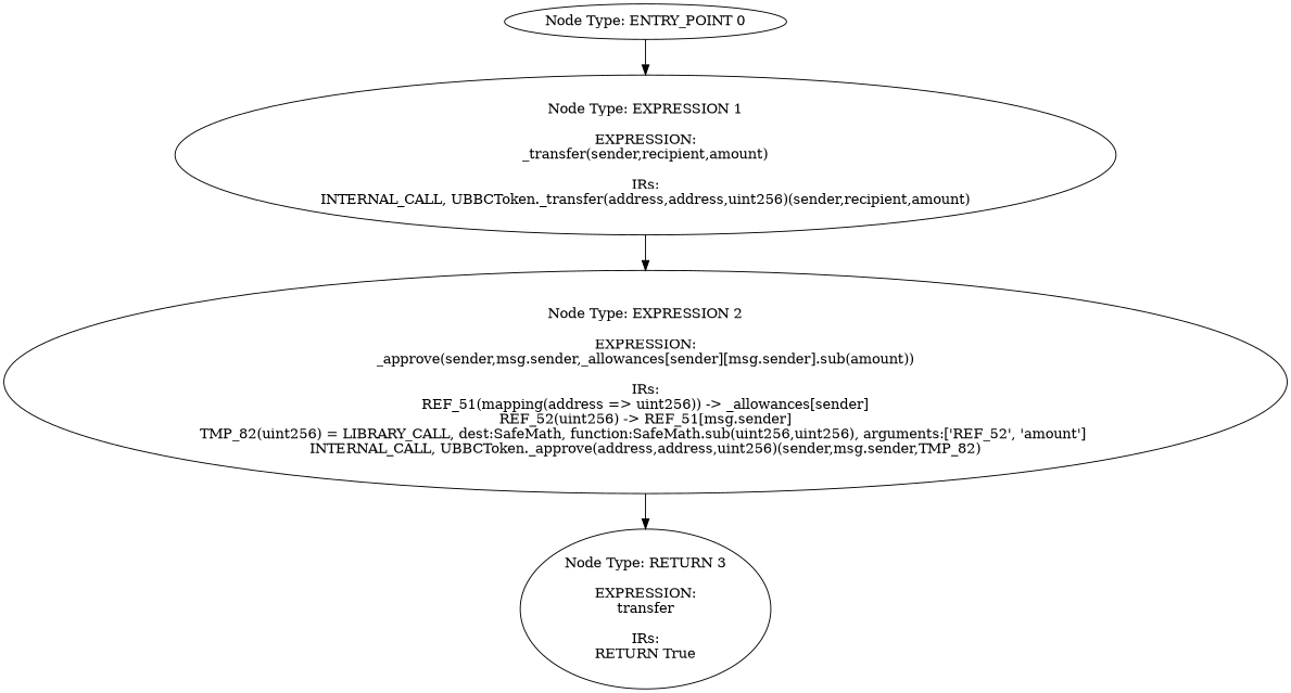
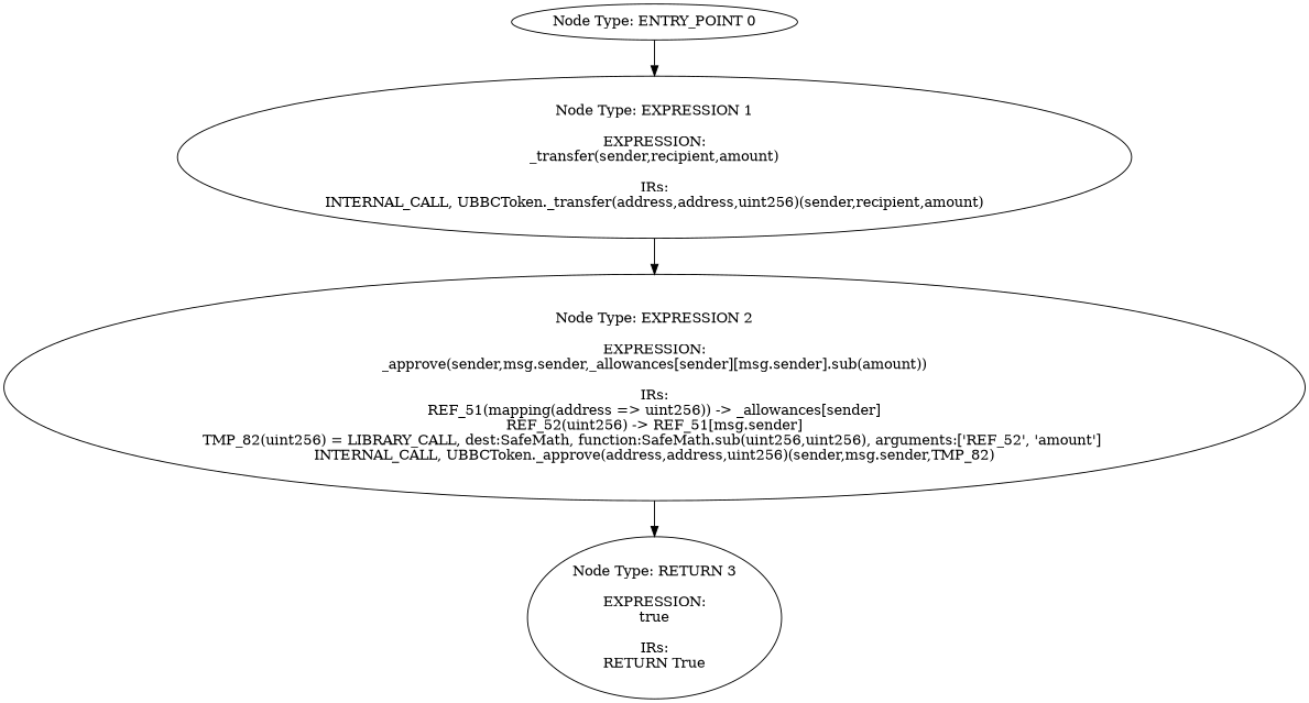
  digraph {
    n1 [label="Node Type: ENTRY_POINT 0\n"]
    n2 [label="Node Type: EXPRESSION 1\n\nEXPRESSION:\n_transfer(sender,recipient,amount)\n\nIRs:\nINTERNAL_CALL, UBBCToken._transfer(address,address,uint256)(sender,recipient,amount)"]
    n3 [label="Node Type: EXPRESSION 2\n\nEXPRESSION:\n_approve(sender,msg.sender,_allowances[sender][msg.sender].sub(amount))\n\nIRs:\nREF_51(mapping(address => uint256)) -> _allowances[sender]\nREF_52(uint256) -> REF_51[msg.sender]\nTMP_82(uint256) = LIBRARY_CALL, dest:SafeMath, function:SafeMath.sub(uint256,uint256), arguments:['REF_52', 'amount'] \nINTERNAL_CALL, UBBCToken._approve(address,address,uint256)(sender,msg.sender,TMP_82)"]
-   n4 [label="Node Type: RETURN 3\n\nEXPRESSION:\ntransfer\n\nIRs:\nRETURN True"]
+   n4 [label="Node Type: RETURN 3\n\nEXPRESSION:\ntrue\n\nIRs:\nRETURN True"]
    n1 -> n2
    n2 -> n3
    n3 -> n4
  }
